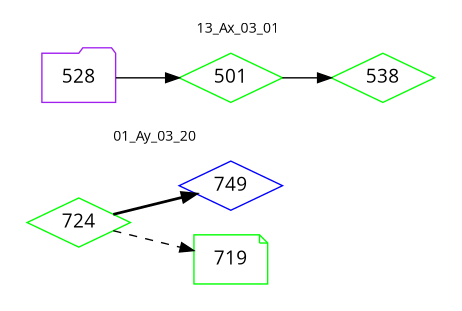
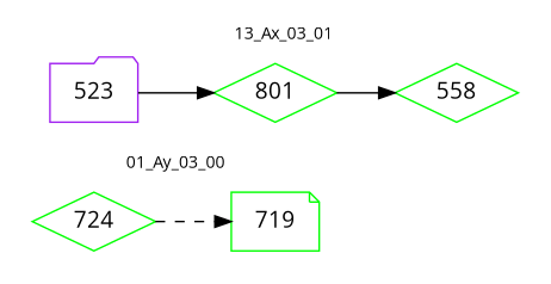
  digraph {
    fontname="Open Sans"
    rankdir=LR
    node [color=green fontname="Open Sans" shape=diamond]
    edge [color=black fontname="Open Sans" style=solid]
    n1 [label=724]
    n2 [label=719 shape=note]
-   n3 [color=blue label=749]
-   n4 [label=501]
-   n5 [label=538]
-   n6 [color=purple label=528 shape=folder]
+   n4 [label=801]
+   n5 [label=558]
+   n6 [color=purple label=523 shape=folder]
    subgraph cluster_1 {
      color=white
      fontsize=10
-     label="01_Ay_03_20"
+     label="01_Ay_03_00"
      n1
      n2
-     n3
    }
    subgraph cluster_2 {
      color=white
      fontsize=10
      label="13_Ax_03_01"
      n4
      n5
      n6
    }
    n1 -> n2 [style=dashed]
-   n1 -> n3 [style=bold]
    n4 -> n5
    n6 -> n4
  }
